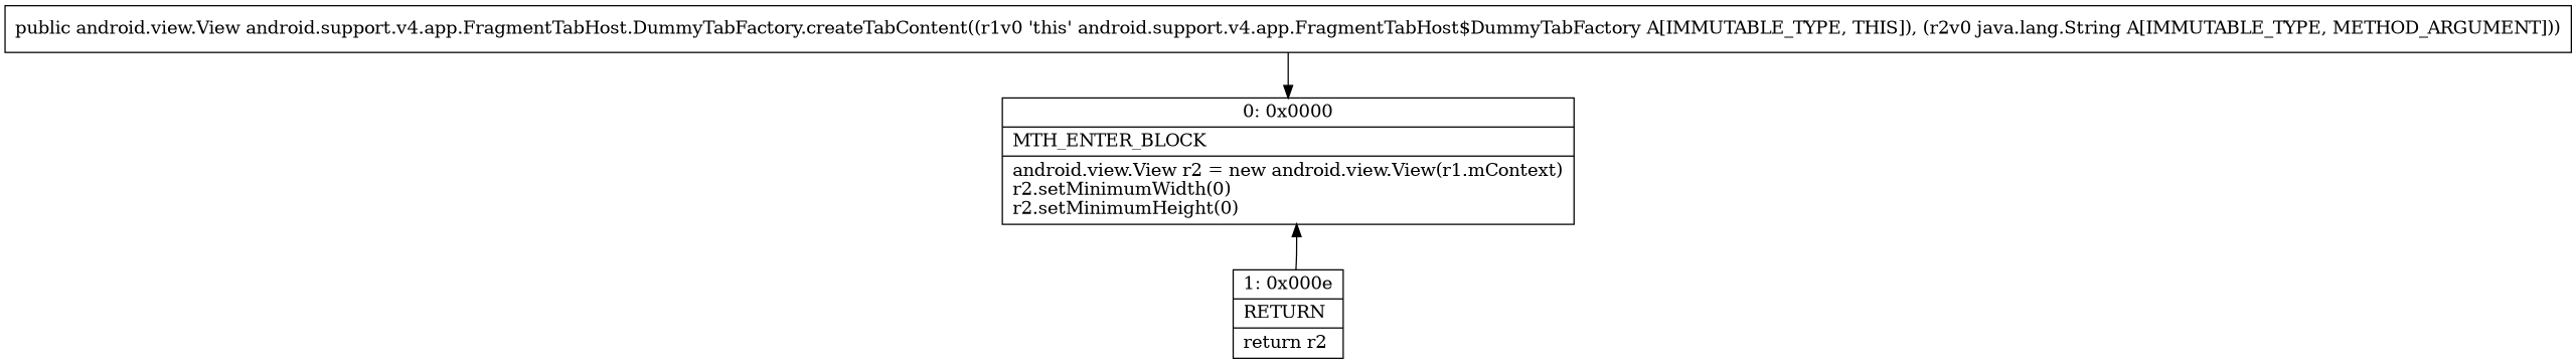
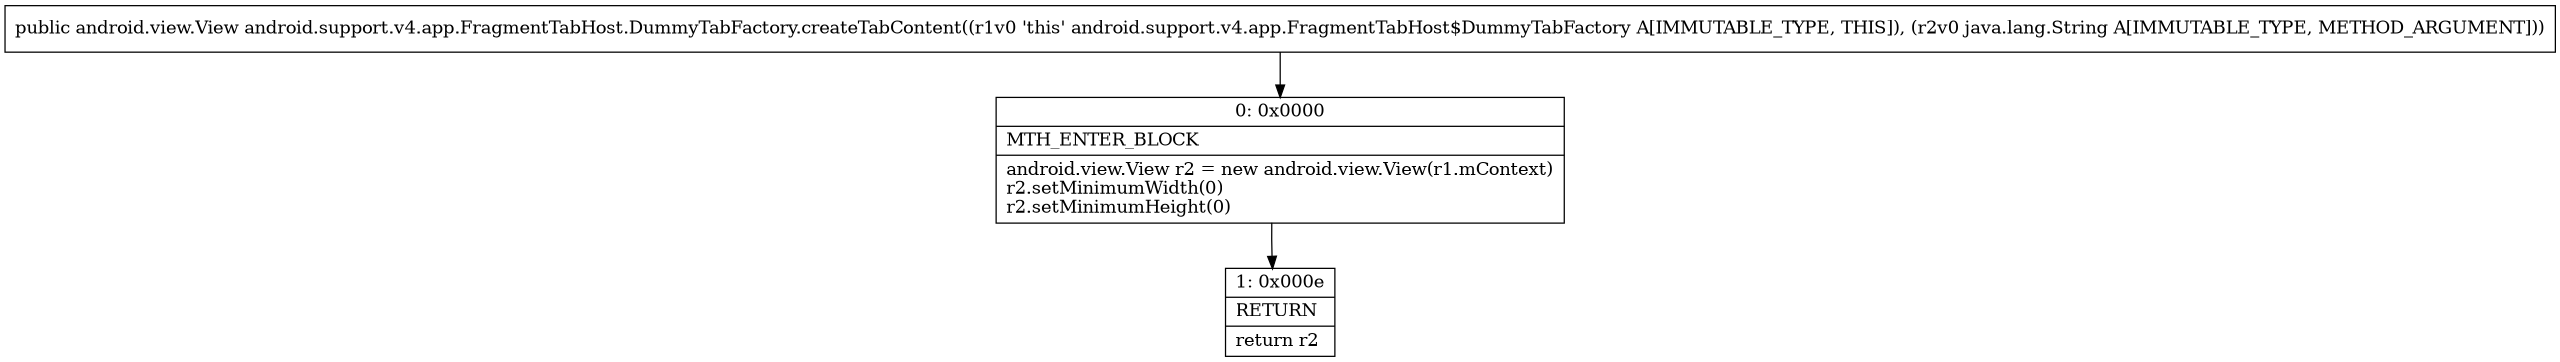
  digraph {
    node [shape=record]
    n1 [label="{0\:\ 0x0000|MTH_ENTER_BLOCK\l|android.view.View r2 = new android.view.View(r1.mContext)\lr2.setMinimumWidth(0)\lr2.setMinimumHeight(0)\l}"]
    n2 [label="{1\:\ 0x000e|RETURN\l|return r2\l}"]
    n3 [label="{public android.view.View android.support.v4.app.FragmentTabHost.DummyTabFactory.createTabContent((r1v0 'this' android.support.v4.app.FragmentTabHost$DummyTabFactory A[IMMUTABLE_TYPE, THIS]), (r2v0 java.lang.String A[IMMUTABLE_TYPE, METHOD_ARGUMENT])) }"]
-   n2 -> n1
+   n1 -> n2
    n3 -> n1
  }
